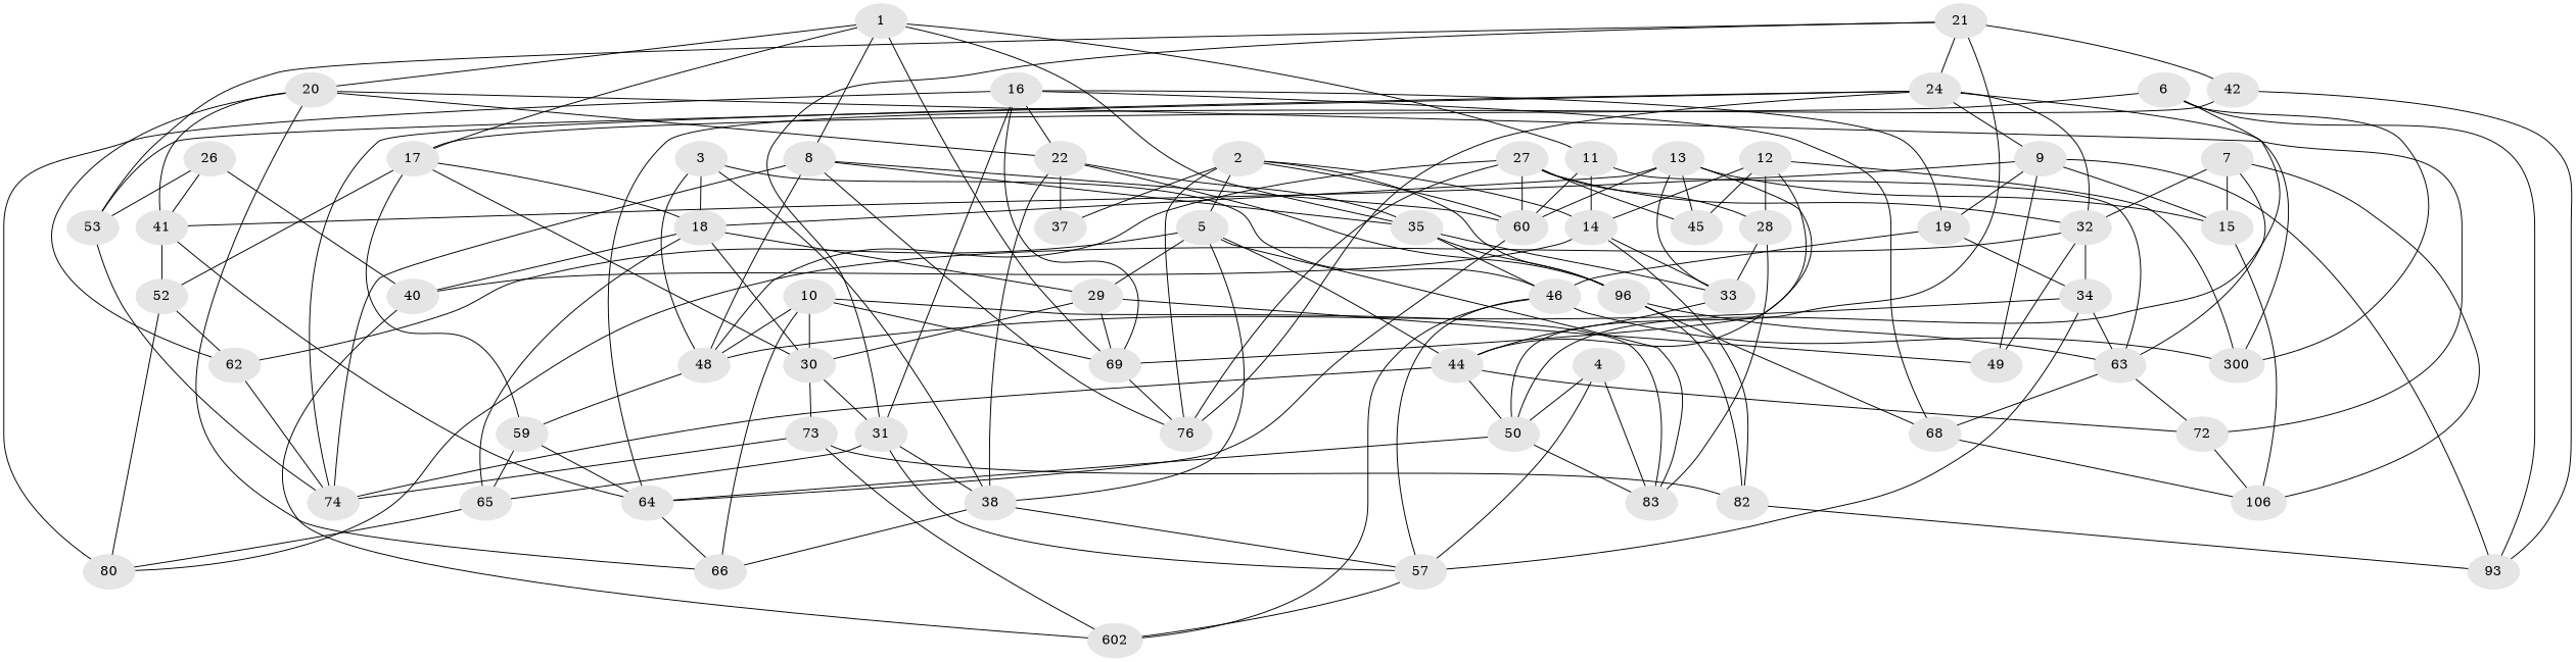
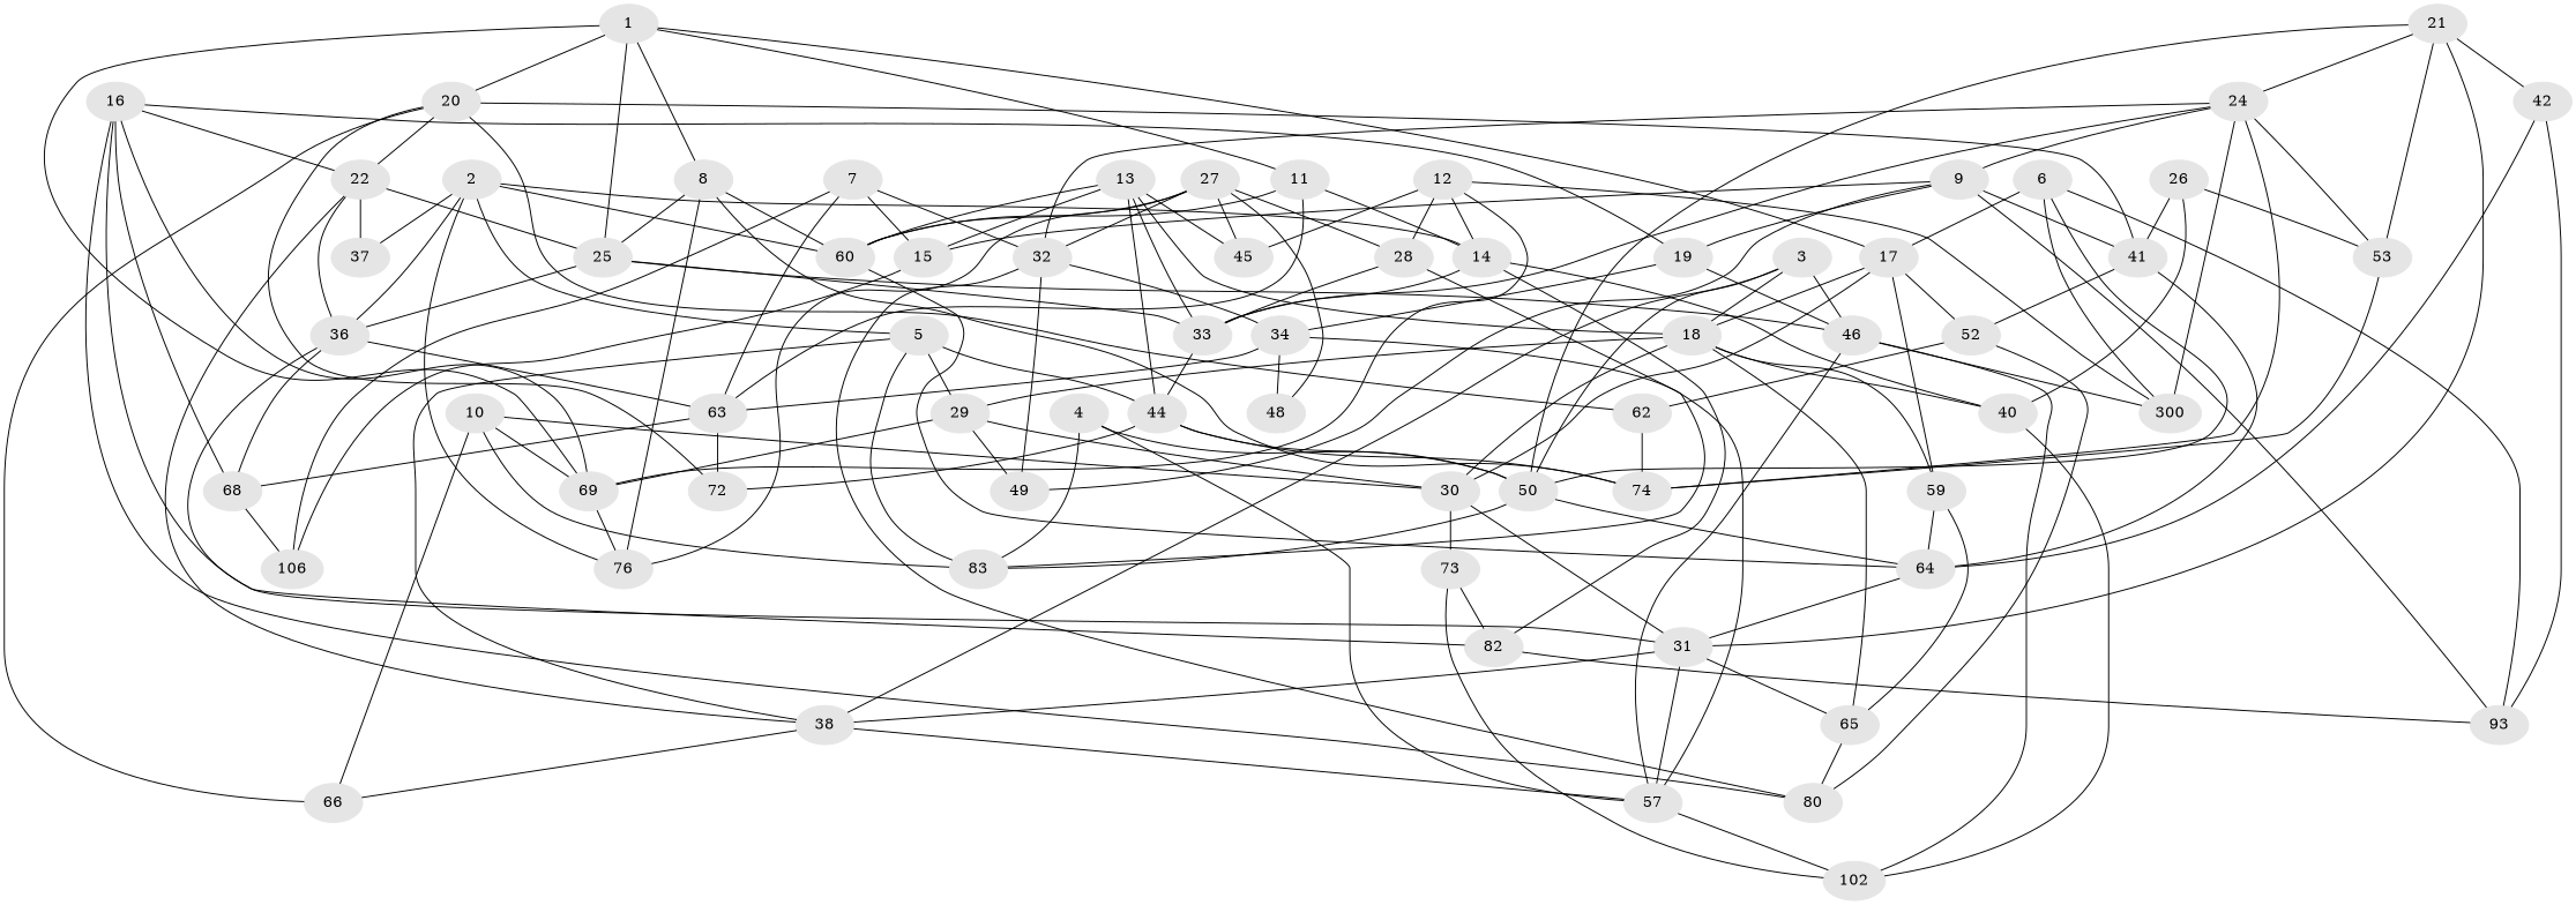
  graph {
    node [color=gray90 style=filled]
    1 [super="+47"]
    8 [super="+94"]
    11
    17 [super="+78"]
    20 [super="+96"]
-   25 [super="+98" label=35]
+   25 [super="+98"]
    69 [super="+107"]
    60 [super="+88"]
    76
    48 [super="+99"]
    74 [super="+87"]
    14 [super="+103"]
    63 [super="+70"]
    18 [super="+85"]
    30 [super="+43"]
    52
    59
    62
    41 [super="+101"]
    66
    22 [super="+75"]
    72
-   36 [super="+67" label=96]
+   36 [super="+67"]
    46 [super="+58"]
    33 [super="+61"]
    2 [super="+51"]
    5 [super="+92"]
    37
    38 [super="+50"]
    83 [super="+105"]
    29 [super="+91"]
    44 [super="+56"]
    40
    82
    68
    64 [super="+86"]
    65
    3
    57 [super="+79"]
    n40 [label=300]
-   102 [label=602]
+   102
    9 [super="+89"]
    93
    15
    19
    49
    n47 [label=50 super="+77"]
    4
    6
    7
    32 [super="+95"]
    106
    80
    34 [super="+35"]
    10 [super="+23"]
    31 [super="+97"]
    73
    12 [super="+90"]
    28
    45
    13 [super="+71"]
    16 [super="+104"]
    21 [super="+81"]
    24 [super="+39"]
    42
    53
    26 [super="+54"]
    27 [super="+84"]
    1 -- 8
    1 -- 11
    1 -- 17
    1 -- 20
    1 -- 25
    1 -- 69
    8 -- 25
    8 -- 60
    8 -- 76
-   8 -- 48
    8 -- 74
    11 -- 60
    11 -- 14
    11 -- 63
    17 -- 18
    17 -- 30
    17 -- 52
    17 -- 59
    20 -- 62
    20 -- 41
    20 -- 66
    20 -- 22
    20 -- 72
    25 -- 36
    25 -- 46
    25 -- 33
    69 -- 76
    60 -- 64
-   48 -- 59
+   18 -- 59
    14 -- 33
    14 -- 40
    14 -- 82
    63 -- 72
    63 -- 68
    18 -- 30
    18 -- 29 [weight=2]
    18 -- 40
    18 -- 65
    30 -- 31
    30 -- 73
    52 -- 62
    52 -- 80
    59 -- 64
    59 -- 65
    62 -- 74
    41 -- 52
    41 -- 64
    22 -- 25
    22 -- 36
    22 -- 37 [weight=2]
    22 -- 38
-   72 -- 106
    36 -- 63
    36 -- 82
    36 -- 68
    46 -- 57
    46 -- n40
    46 -- 102
    33 -- 44
    2 -- 60
    2 -- 76
    2 -- 14
    2 -- 36
    2 -- 5
    2 -- 37
-   5 -- 62
    5 -- 38
    5 -- 83
    5 -- 29
    5 -- 44
    38 -- 66
    38 -- 57
    29 -- 69
    29 -- 30
    29 -- 49
    44 -- 74
    44 -- 72
    44 -- n47
    40 -- 102
    82 -- 93
    68 -- 106
-   64 -- 66
+   64 -- 31
    65 -- 80
-   3 -- 48
+   3 -- n47
    3 -- 18
    3 -- 46
    3 -- 38
    57 -- 102
    9 -- 41
    9 -- 93
    9 -- 15
    9 -- 19
    9 -- 49
    15 -- 106
    19 -- 46
    19 -- 34
    n47 -- 83
    n47 -- 64
    4 -- 83
    4 -- 57
    4 -- n47
    6 -- 17
    6 -- n40
    6 -- 93
    6 -- n47
    7 -- 63
    7 -- 15
    7 -- 32
    7 -- 106
    32 -- 49
    32 -- 80
    32 -- 34
    34 -- 48
    34 -- 63
    34 -- 57
    10 -- 69
-   10 -- 48
    10 -- 30
    10 -- 66
    10 -- 83 [weight=2]
    31 -- 38
    31 -- 65
    31 -- 57
-   73 -- 74
    73 -- 82
    73 -- 102
    12 -- 69
    12 -- 14
    12 -- n40
    12 -- 28
    12 -- 45 [weight=2]
    28 -- 33
    28 -- 83
    13 -- 60
    13 -- 18
    13 -- 33
    13 -- 44
    13 -- 15
    13 -- 45
    16 -- 69
    16 -- 22
    16 -- 68
    16 -- 19
    16 -- 80
    16 -- 31
    21 -- n47
    21 -- 31
    21 -- 24
    21 -- 42 [weight=2]
    21 -- 53
    24 -- 74
-   24 -- 76
+   24 -- 33
    24 -- n40
    24 -- 9
    24 -- 32
    24 -- 53
    42 -- 64
    42 -- 93
    53 -- 74
    26 -- 41
    26 -- 40
    26 -- 53
    27 -- 60
    27 -- 76
    27 -- 48
    27 -- 32
    27 -- 28
    27 -- 45
  }
